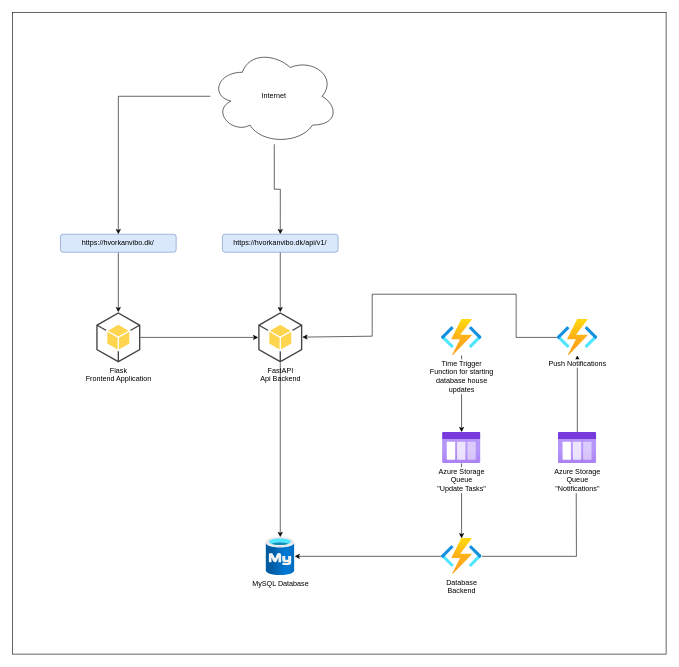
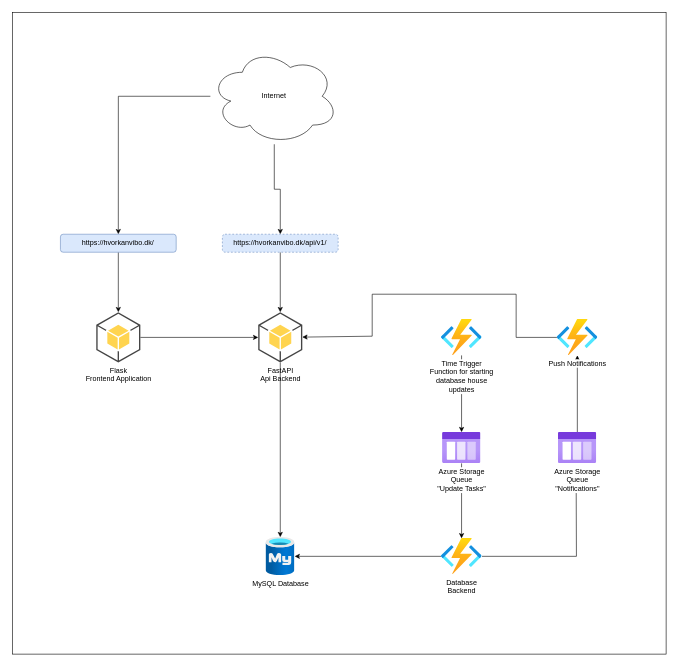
  <mxCell id="0" />
  <mxCell id="1" parent="0" />
  <mxCell id="2" value="" style="rounded=0;whiteSpace=wrap;html=1;" vertex="1" parent="1"><mxGeometry x="20" y="20" width="1090" height="1070" as="geometry" /></mxCell>
  <mxCell id="3" style="edgeStyle=orthogonalEdgeStyle;rounded=0;orthogonalLoop=1;jettySize=auto;html=1;" parent="1" source="14" target="13" edge="1"><mxGeometry relative="1" as="geometry" /></mxCell>
  <mxCell id="4" style="edgeStyle=orthogonalEdgeStyle;rounded=0;orthogonalLoop=1;jettySize=auto;html=1;exitX=0.5;exitY=1;exitDx=0;exitDy=0;exitPerimeter=0;" parent="1" source="13" target="5" edge="1"><mxGeometry relative="1" as="geometry" /></mxCell>
  <mxCell id="5" value="MySQL Database" style="aspect=fixed;html=1;points=[];align=center;image;fontSize=12;image=img/lib/azure2/databases/Azure_Database_MySQL_Server.svg;" parent="1" vertex="1"><mxGeometry x="442.75" y="895" width="48" height="64" as="geometry" /></mxCell>
  <mxCell id="6" style="edgeStyle=orthogonalEdgeStyle;rounded=0;orthogonalLoop=1;jettySize=auto;html=1;entryX=0.5;entryY=0;entryDx=0;entryDy=0;" parent="1" source="8" target="10" edge="1"><mxGeometry relative="1" as="geometry" /></mxCell>
  <mxCell id="7" style="edgeStyle=orthogonalEdgeStyle;rounded=0;orthogonalLoop=1;jettySize=auto;html=1;entryX=0.5;entryY=0;entryDx=0;entryDy=0;" parent="1" source="8" target="12" edge="1"><mxGeometry relative="1" as="geometry" /></mxCell>
  <mxCell id="8" value="Internet" style="ellipse;shape=cloud;whiteSpace=wrap;html=1;" parent="1" vertex="1"><mxGeometry x="350.25" y="80" width="213" height="160" as="geometry" /></mxCell>
  <mxCell id="9" style="edgeStyle=orthogonalEdgeStyle;rounded=0;orthogonalLoop=1;jettySize=auto;html=1;entryX=0.5;entryY=0;entryDx=0;entryDy=0;entryPerimeter=0;" parent="1" source="10" target="14" edge="1"><mxGeometry relative="1" as="geometry" /></mxCell>
  <mxCell id="10" value="https://hvorkanvibo.dk/" style="rounded=1;whiteSpace=wrap;html=1;fillColor=#dae8fc;strokeColor=#6c8ebf;" parent="1" vertex="1"><mxGeometry x="100.25" y="390" width="193" height="30" as="geometry" /></mxCell>
  <mxCell id="11" style="edgeStyle=orthogonalEdgeStyle;rounded=0;orthogonalLoop=1;jettySize=auto;html=1;entryX=0.5;entryY=0;entryDx=0;entryDy=0;entryPerimeter=0;" parent="1" source="12" target="13" edge="1"><mxGeometry relative="1" as="geometry" /></mxCell>
- <mxCell id="12" value="https://hvorkanvibo.dk/api/v1/" style="rounded=1;whiteSpace=wrap;html=1;fillColor=#dae8fc;strokeColor=#6c8ebf;" parent="1" vertex="1"><mxGeometry x="370.25" y="390" width="193" height="30" as="geometry" /></mxCell>
+ <mxCell id="12" value="https://hvorkanvibo.dk/api/v1/" style="rounded=1;whiteSpace=wrap;html=1;fillColor=#dae8fc;strokeColor=#6c8ebf;dashed=1;" parent="1" vertex="1"><mxGeometry x="370.25" y="390" width="193" height="30" as="geometry" /></mxCell>
  <mxCell id="13" value="FastAPI&lt;br&gt;Api Backend" style="outlineConnect=0;dashed=0;verticalLabelPosition=bottom;verticalAlign=top;align=center;html=1;shape=mxgraph.aws3.android;fillColor=#FFD44F;gradientColor=none;" parent="1" vertex="1"><mxGeometry x="430" y="520" width="73.5" height="84" as="geometry" /></mxCell>
  <mxCell id="14" value="Flask&lt;br&gt;Frontend Application" style="outlineConnect=0;dashed=0;verticalLabelPosition=bottom;verticalAlign=top;align=center;html=1;shape=mxgraph.aws3.android;fillColor=#FFD44F;gradientColor=none;" parent="1" vertex="1"><mxGeometry x="160" y="520" width="73.5" height="84" as="geometry" /></mxCell>
  <mxCell id="15" style="edgeStyle=orthogonalEdgeStyle;rounded=0;orthogonalLoop=1;jettySize=auto;html=1;" edge="1" parent="1" source="16" target="23"><mxGeometry relative="1" as="geometry" /></mxCell>
  <mxCell id="16" value="Azure Storage&lt;br&gt;Queue&lt;br&gt;&quot;Update Tasks&quot;" style="aspect=fixed;html=1;points=[];align=center;image;fontSize=12;image=img/lib/azure2/general/Storage_Queue.svg;" parent="1" vertex="1"><mxGeometry x="737" y="720" width="64" height="52" as="geometry" /></mxCell>
  <mxCell id="17" value="" style="shape=image;html=1;verticalAlign=top;verticalLabelPosition=bottom;labelBackgroundColor=#ffffff;imageAspect=0;aspect=fixed;image=https://cdn1.iconfinder.com/data/icons/unicons-line-vol-3/24/docker-128.png" vertex="1" parent="1"><mxGeometry x="130" y="510" width="60" height="60" as="geometry" /></mxCell>
  <mxCell id="18" value="" style="shape=image;html=1;verticalAlign=top;verticalLabelPosition=bottom;labelBackgroundColor=#ffffff;imageAspect=0;aspect=fixed;image=https://cdn1.iconfinder.com/data/icons/unicons-line-vol-3/24/docker-128.png" vertex="1" parent="1"><mxGeometry x="400" y="510" width="60" height="60" as="geometry" /></mxCell>
  <mxCell id="19" value="" style="shape=image;html=1;verticalAlign=top;verticalLabelPosition=bottom;labelBackgroundColor=#ffffff;imageAspect=0;aspect=fixed;image=https://cdn1.iconfinder.com/data/icons/unicons-line-vol-3/24/docker-128.png" vertex="1" parent="1"><mxGeometry x="710" y="510" width="60" height="60" as="geometry" /></mxCell>
  <mxCell id="20" value="" style="shape=image;html=1;verticalAlign=top;verticalLabelPosition=bottom;labelBackgroundColor=#ffffff;imageAspect=0;aspect=fixed;image=https://cdn1.iconfinder.com/data/icons/unicons-line-vol-3/24/docker-128.png" vertex="1" parent="1"><mxGeometry x="710" y="870" width="60" height="60" as="geometry" /></mxCell>
  <mxCell id="21" style="edgeStyle=orthogonalEdgeStyle;rounded=0;orthogonalLoop=1;jettySize=auto;html=1;" edge="1" parent="1" source="23" target="5"><mxGeometry relative="1" as="geometry" /></mxCell>
  <mxCell id="22" style="edgeStyle=orthogonalEdgeStyle;rounded=0;orthogonalLoop=1;jettySize=auto;html=1;" edge="1" parent="1" source="23"><mxGeometry relative="1" as="geometry"><mxPoint x="960" y="780" as="targetPoint" /></mxGeometry></mxCell>
  <mxCell id="23" value="Database&lt;br&gt;Backend" style="aspect=fixed;html=1;points=[];align=center;image;fontSize=12;image=img/lib/azure2/compute/Function_Apps.svg;" vertex="1" parent="1"><mxGeometry x="735" y="897" width="68" height="60" as="geometry" /></mxCell>
  <mxCell id="24" style="edgeStyle=orthogonalEdgeStyle;rounded=0;orthogonalLoop=1;jettySize=auto;html=1;" edge="1" parent="1" source="25" target="26"><mxGeometry relative="1" as="geometry" /></mxCell>
  <mxCell id="25" value="Azure Storage&lt;br&gt;Queue&lt;br&gt;&quot;Notifications&quot;" style="aspect=fixed;html=1;points=[];align=center;image;fontSize=12;image=img/lib/azure2/general/Storage_Queue.svg;" vertex="1" parent="1"><mxGeometry x="930" y="720" width="64" height="52" as="geometry" /></mxCell>
  <mxCell id="26" value="Push Notifications" style="aspect=fixed;html=1;points=[];align=center;image;fontSize=12;image=img/lib/azure2/compute/Function_Apps.svg;" vertex="1" parent="1"><mxGeometry x="928" y="532" width="68" height="60" as="geometry" /></mxCell>
  <mxCell id="27" value="" style="shape=image;html=1;verticalAlign=top;verticalLabelPosition=bottom;labelBackgroundColor=#ffffff;imageAspect=0;aspect=fixed;image=https://cdn1.iconfinder.com/data/icons/unicons-line-vol-3/24/docker-128.png" vertex="1" parent="1"><mxGeometry x="900" y="510" width="60" height="60" as="geometry" /></mxCell>
  <mxCell id="28" style="edgeStyle=orthogonalEdgeStyle;rounded=0;orthogonalLoop=1;jettySize=auto;html=1;" edge="1" parent="1" source="29" target="16"><mxGeometry relative="1" as="geometry" /></mxCell>
  <mxCell id="29" value="Time Trigger&lt;br&gt;Function for starting&lt;br&gt;database house&lt;br&gt;updates" style="aspect=fixed;html=1;points=[];align=center;image;fontSize=12;image=img/lib/azure2/compute/Function_Apps.svg;" vertex="1" parent="1"><mxGeometry x="735" y="532" width="68" height="60" as="geometry" /></mxCell>
  <mxCell id="30" value="" style="endArrow=classic;html=1;rounded=0;" edge="1" parent="1" source="26" target="13"><mxGeometry width="50" height="50" relative="1" as="geometry"><mxPoint x="760" y="500" as="sourcePoint" /><mxPoint x="810" y="450" as="targetPoint" /><Array as="points"><mxPoint x="860" y="562" /><mxPoint x="860" y="490" /><mxPoint x="620" y="490" /><mxPoint x="620" y="560" /></Array></mxGeometry></mxCell>
